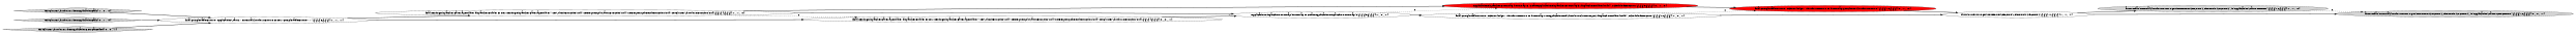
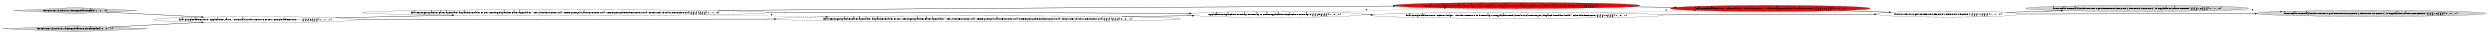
  digraph {
    rankdir=LR
    node [fillcolor=white shape=ellipse style=filled]
    edge [style=bold]
    n1 [fillcolor=red label="final CompletableFuture<Acknowledge> shutdownFuture = bootstrap.getClusterShutdownFuture()@@@10@@@['0', '1', '0']"]
    n2 [label="shutdownFuture.get(TIMEOUT_SECONDS,TimeUnit.SECONDS)@@@11@@@['1', '1', '1']"]
    n3 [fillcolor=red label="ApplicationDispatcherBootstrap bootstrap = createApplicationDispatcherBootstrap(3,dispatcherBuilder.build(),scheduledExecutor)@@@9@@@['0', '1', '0']"]
    n4 [fillcolor=lightgray label="assertThat(externalShutdownFuture.get(TIMEOUT_SECONDS,TimeUnit.SECONDS),is(ApplicationStatus.FAILED))@@@12@@@['1', '1', '0']"]
    n5 [fillcolor=lightgray label="assertThat(externalShutdownFuture.get(TIMEOUT_SECONDS,TimeUnit.SECONDS),is(ApplicationStatus.CANCELED))@@@12@@@['0', '0', '1']"]
    n6 [fillcolor=lightgray label="testClusterShutdownWhenApplicationFails['1', '0', '0']" shape=diamond]
    n7 [label="final CompletableFuture<ApplicationStatus> externalShutdownFuture = new CompletableFuture<>()@@@3@@@['1', '1', '1']"]
    n8 [label="final TestingDispatcherGateway.Builder dispatcherBuilder = new TestingDispatcherGateway.Builder().setSubmitFunction(null).setRequestJobStatusFunction(null).setRequestJobResultFunction(null).setClusterShutdownFunction(null)@@@4@@@['1', '1', '0']"]
    n9 [label="ApplicationDispatcherBootstrap bootstrap = createApplicationDispatcherBootstrap(3)@@@9@@@['1', '0', '1']"]
    n10 [label="final TestingDispatcherGateway.Builder dispatcherBuilder = new TestingDispatcherGateway.Builder().setSubmitFunction(null).setRequestJobStatusFunction(null).setRequestJobResultFunction(null).setClusterShutdownFunction(null)@@@4@@@['0', '0', '1']"]
    n11 [label="final CompletableFuture<Acknowledge> shutdownFuture = bootstrap.runApplicationAndShutdownClusterAsync(dispatcherBuilder.build(),scheduledExecutor)@@@10@@@['1', '0', '1']"]
-   n12 [fillcolor=lightgray label="testClusterShutdownWhenApplicationFails['0', '1', '0']" shape=diamond]
    n13 [fillcolor=lightgray label="testClusterShutdownWhenApplicationGetsCancelled['0', '0', '1']" shape=diamond]
    n1 -> n2
    n2 -> n4
    n2 -> n5
    n3 -> n1
    n4 -> n5 [label=0 style=dashed]
    n6 -> n7
    n7 -> n8
    n7 -> n10
    n8 -> n3
    n8 -> n9
    n8 -> n10 [label=0 style=dashed]
    n9 -> n3 [label=0 style=dashed]
    n9 -> n11
    n10 -> n9
    n11 -> n1 [label=0 style=dashed]
    n11 -> n2
-   n12 -> n7
    n13 -> n7
  }
